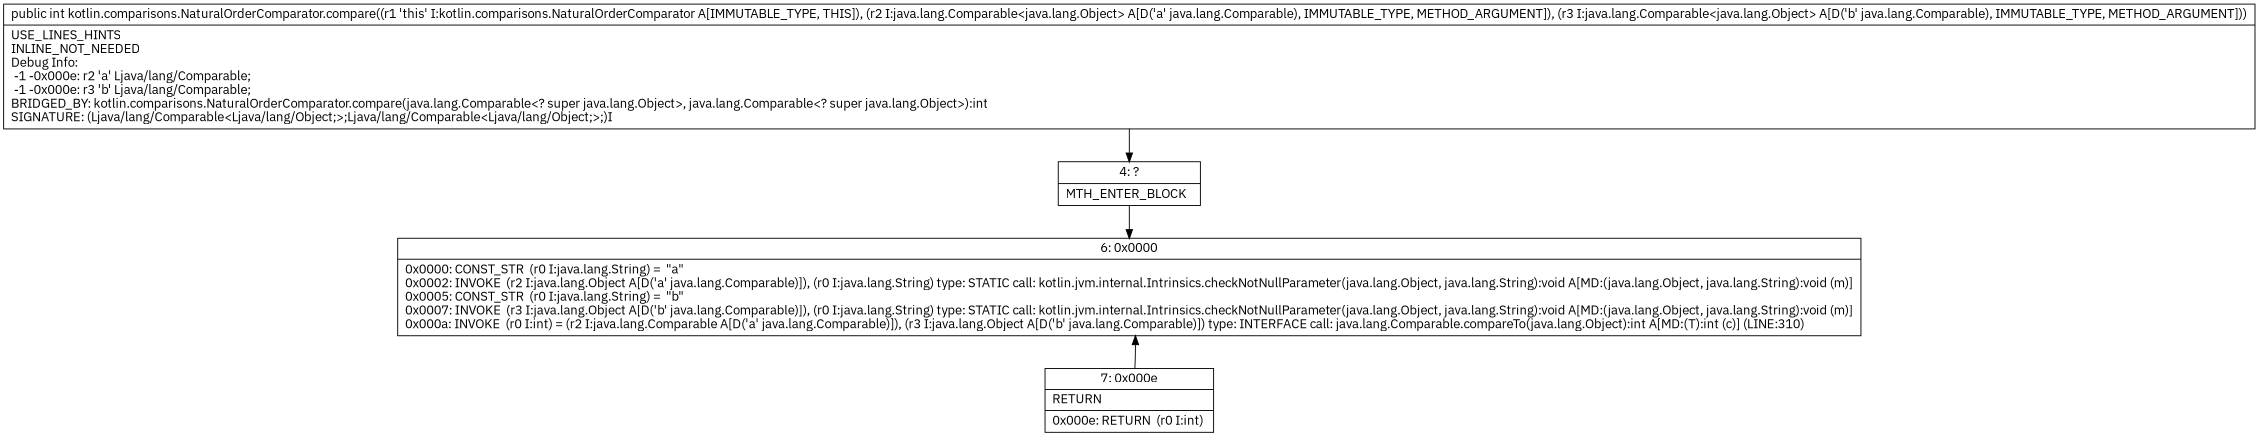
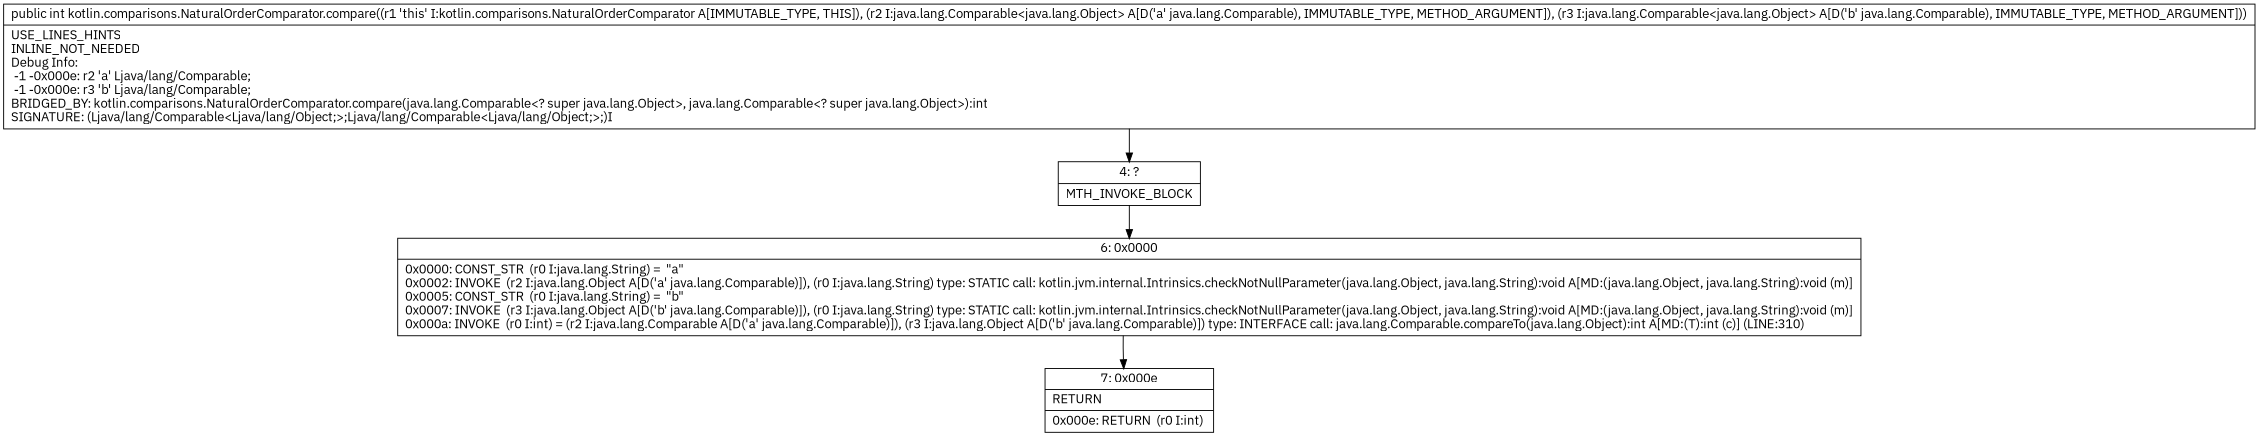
  digraph {
    fontname="IBM Plex Sans"
    node [fontname="IBM Plex Sans" shape=record]
    edge [fontname="IBM Plex Sans"]
-   n1 [label="{4\:\ ?|MTH_ENTER_BLOCK\l}"]
+   n1 [label="{4\:\ ?|MTH_INVOKE_BLOCK\l}"]
    n2 [label="{6\:\ 0x0000|0x0000: CONST_STR  (r0 I:java.lang.String) =  \"a\" \l0x0002: INVOKE  (r2 I:java.lang.Object A[D('a' java.lang.Comparable)]), (r0 I:java.lang.String) type: STATIC call: kotlin.jvm.internal.Intrinsics.checkNotNullParameter(java.lang.Object, java.lang.String):void A[MD:(java.lang.Object, java.lang.String):void (m)]\l0x0005: CONST_STR  (r0 I:java.lang.String) =  \"b\" \l0x0007: INVOKE  (r3 I:java.lang.Object A[D('b' java.lang.Comparable)]), (r0 I:java.lang.String) type: STATIC call: kotlin.jvm.internal.Intrinsics.checkNotNullParameter(java.lang.Object, java.lang.String):void A[MD:(java.lang.Object, java.lang.String):void (m)]\l0x000a: INVOKE  (r0 I:int) = (r2 I:java.lang.Comparable A[D('a' java.lang.Comparable)]), (r3 I:java.lang.Object A[D('b' java.lang.Comparable)]) type: INTERFACE call: java.lang.Comparable.compareTo(java.lang.Object):int A[MD:(T):int (c)] (LINE:310)\l}"]
    n3 [label="{7\:\ 0x000e|RETURN\l|0x000e: RETURN  (r0 I:int) \l}"]
    n4 [label="{public int kotlin.comparisons.NaturalOrderComparator.compare((r1 'this' I:kotlin.comparisons.NaturalOrderComparator A[IMMUTABLE_TYPE, THIS]), (r2 I:java.lang.Comparable\<java.lang.Object\> A[D('a' java.lang.Comparable), IMMUTABLE_TYPE, METHOD_ARGUMENT]), (r3 I:java.lang.Comparable\<java.lang.Object\> A[D('b' java.lang.Comparable), IMMUTABLE_TYPE, METHOD_ARGUMENT]))  | USE_LINES_HINTS\lINLINE_NOT_NEEDED\lDebug Info:\l  \-1 \-0x000e: r2 'a' Ljava\/lang\/Comparable;\l  \-1 \-0x000e: r3 'b' Ljava\/lang\/Comparable;\lBRIDGED_BY: kotlin.comparisons.NaturalOrderComparator.compare(java.lang.Comparable\<? super java.lang.Object\>, java.lang.Comparable\<? super java.lang.Object\>):int\lSIGNATURE: (Ljava\/lang\/Comparable\<Ljava\/lang\/Object;\>;Ljava\/lang\/Comparable\<Ljava\/lang\/Object;\>;)I\l}"]
    n1 -> n2
-   n3 -> n2
+   n2 -> n3
    n4 -> n1
  }
